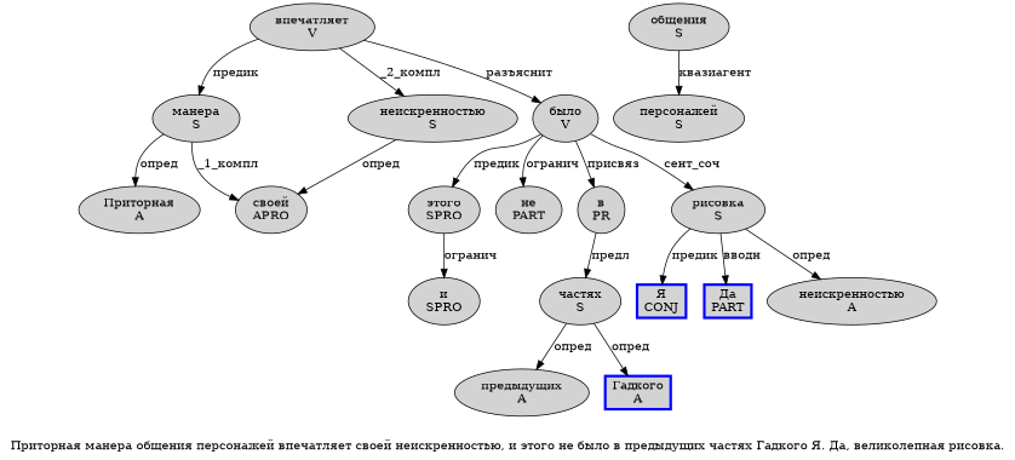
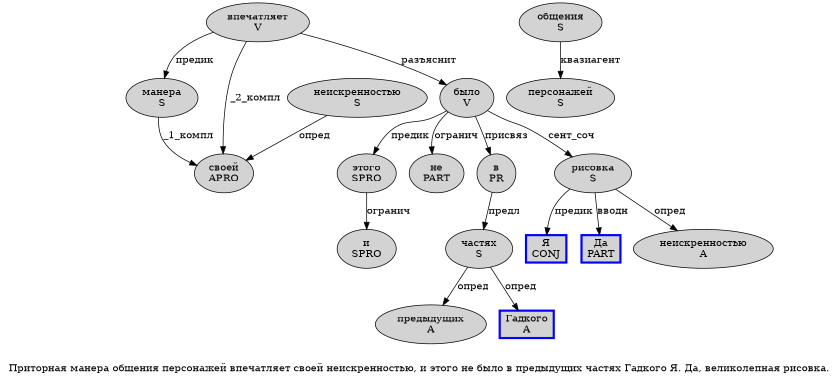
  digraph {
    label="Приторная манера общения персонажей впечатляет своей неискренностью, и этого не было в предыдущих частях Гадкого Я. Да, великолепная рисовка."
    node [fillcolor=lightgray penwidth=1 shape=ellipse style=filled]
-   n1 [label="Приторная\nA"]
    n2 [label="манера\nS"]
    n3 [label="своей\nAPRO"]
    n4 [label="общения\nS"]
    n5 [label="персонажей\nS"]
    n6 [label="впечатляет\nV"]
    n7 [label="неискренностью\nS"]
    n8 [label="было\nV"]
    n9 [label="этого\nSPRO"]
    n10 [label="не\nPART"]
    n11 [label="в\nPR"]
    n12 [label="рисовка\nS"]
    n13 [label="и\nSPRO"]
    n14 [label="частях\nS"]
    n15 [color=blue label="Я\nCONJ" penwidth=3 shape=box]
    n16 [color=blue label="Да\nPART" penwidth=3 shape=box]
    n17 [label="неискренностью\nA"]
    n18 [label="предыдущих\nA"]
    n19 [color=blue label="Гадкого\nA" penwidth=3 shape=box]
-   n2 -> n1 [label="опред"]
    n2 -> n3 [label="_1_компл"]
    n4 -> n5 [label="квазиагент"]
    n6 -> n2 [label="предик"]
-   n6 -> n7 [label="_2_компл"]
+   n6 -> n3 [label="_2_компл"]
    n6 -> n8 [label="разъяснит"]
    n7 -> n3 [label="опред"]
    n8 -> n9 [label="предик"]
    n8 -> n10 [label="огранич"]
    n8 -> n11 [label="присвяз"]
    n8 -> n12 [label="сент_соч"]
    n9 -> n13 [label="огранич"]
    n11 -> n14 [label="предл"]
    n12 -> n15 [label="предик"]
    n12 -> n16 [label="вводн"]
    n12 -> n17 [label="опред"]
    n14 -> n18 [label="опред"]
    n14 -> n19 [label="опред"]
  }
